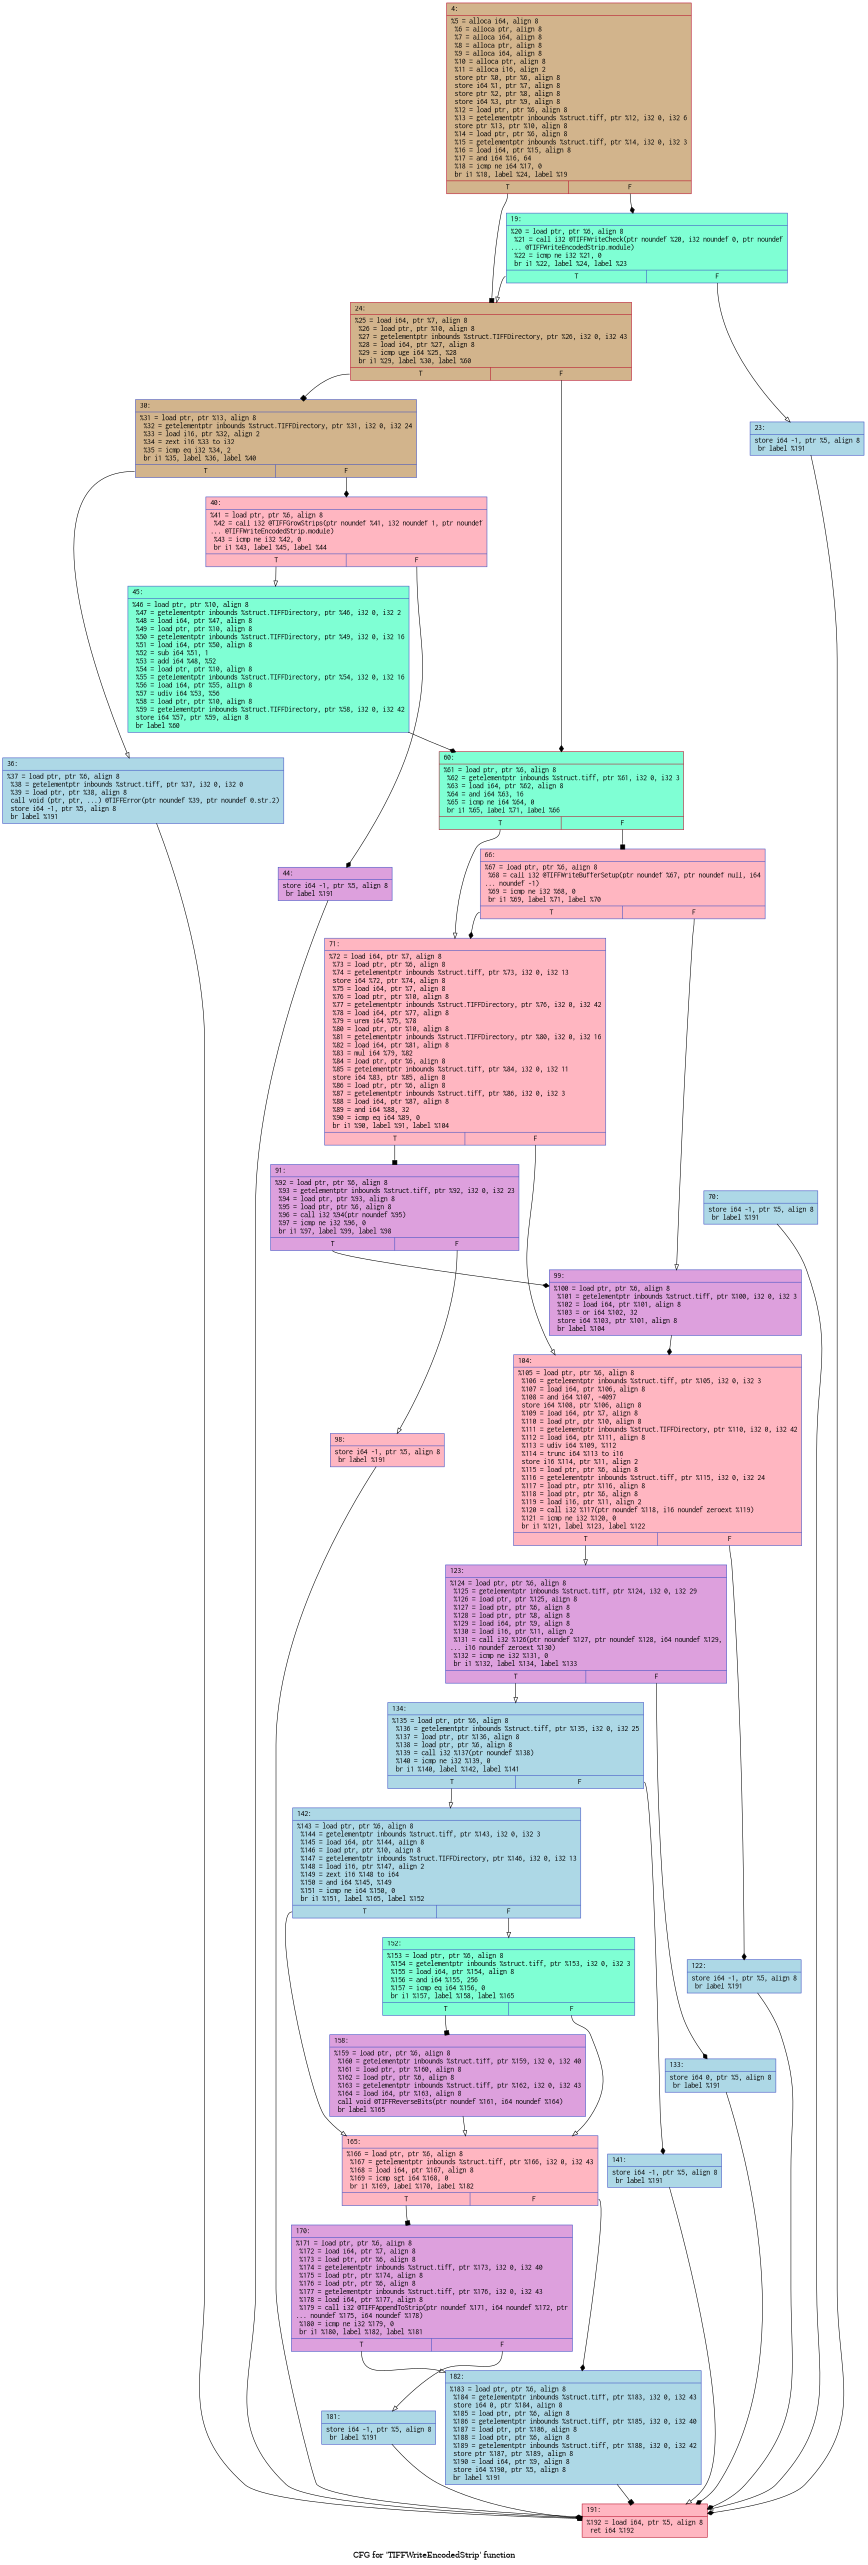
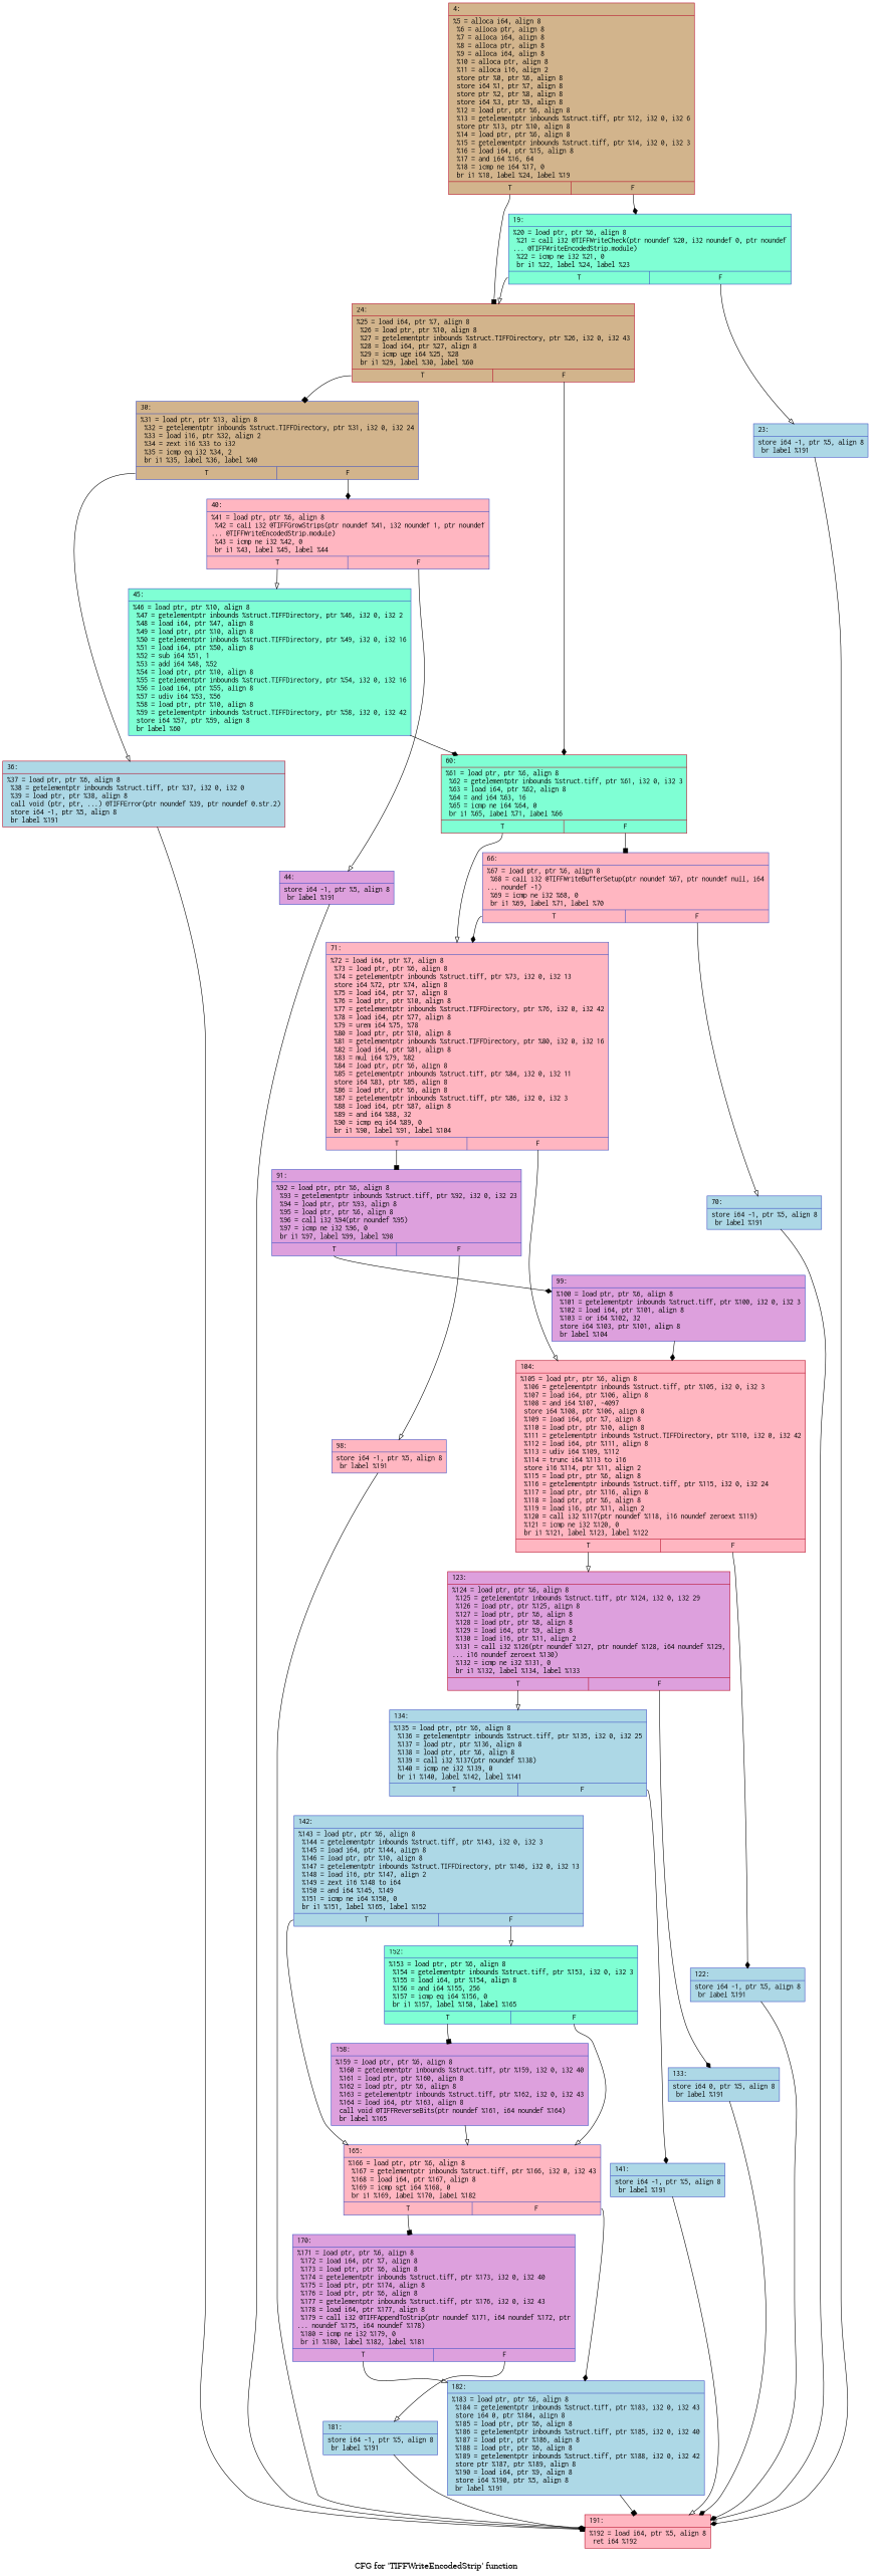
  digraph {
    label="CFG for 'TIFFWriteEncodedStrip' function"
    node [color="#3d50c3ff" fillcolor=lightblue fontname=Courier shape=record style=filled]
    edge [arrowhead=onormal tailport=s0]
    n1 [color="#b70d28ff" fillcolor=tan label="{4:\l|  %5 = alloca i64, align 8\l  %6 = alloca ptr, align 8\l  %7 = alloca i64, align 8\l  %8 = alloca ptr, align 8\l  %9 = alloca i64, align 8\l  %10 = alloca ptr, align 8\l  %11 = alloca i16, align 2\l  store ptr %0, ptr %6, align 8\l  store i64 %1, ptr %7, align 8\l  store ptr %2, ptr %8, align 8\l  store i64 %3, ptr %9, align 8\l  %12 = load ptr, ptr %6, align 8\l  %13 = getelementptr inbounds %struct.tiff, ptr %12, i32 0, i32 6\l  store ptr %13, ptr %10, align 8\l  %14 = load ptr, ptr %6, align 8\l  %15 = getelementptr inbounds %struct.tiff, ptr %14, i32 0, i32 3\l  %16 = load i64, ptr %15, align 8\l  %17 = and i64 %16, 64\l  %18 = icmp ne i64 %17, 0\l  br i1 %18, label %24, label %19\l|{<s0>T|<s1>F}}"]
    n2 [color="#b70d28ff" fillcolor=tan label="{24:\l|  %25 = load i64, ptr %7, align 8\l  %26 = load ptr, ptr %10, align 8\l  %27 = getelementptr inbounds %struct.TIFFDirectory, ptr %26, i32 0, i32 43\l  %28 = load i64, ptr %27, align 8\l  %29 = icmp uge i64 %25, %28\l  br i1 %29, label %30, label %60\l|{<s0>T|<s1>F}}"]
    n3 [fillcolor=aquamarine label="{19:\l|  %20 = load ptr, ptr %6, align 8\l  %21 = call i32 @TIFFWriteCheck(ptr noundef %20, i32 noundef 0, ptr noundef\l... @TIFFWriteEncodedStrip.module)\l  %22 = icmp ne i32 %21, 0\l  br i1 %22, label %24, label %23\l|{<s0>T|<s1>F}}"]
    n4 [fillcolor=tan label="{30:\l|  %31 = load ptr, ptr %13, align 8\l  %32 = getelementptr inbounds %struct.TIFFDirectory, ptr %31, i32 0, i32 24\l  %33 = load i16, ptr %32, align 2\l  %34 = zext i16 %33 to i32\l  %35 = icmp eq i32 %34, 2\l  br i1 %35, label %36, label %40\l|{<s0>T|<s1>F}}"]
    n5 [color="#b70d28ff" fillcolor=aquamarine label="{60:\l|  %61 = load ptr, ptr %6, align 8\l  %62 = getelementptr inbounds %struct.tiff, ptr %61, i32 0, i32 3\l  %63 = load i64, ptr %62, align 8\l  %64 = and i64 %63, 16\l  %65 = icmp ne i64 %64, 0\l  br i1 %65, label %71, label %66\l|{<s0>T|<s1>F}}"]
    n6 [label="{23:\l|  store i64 -1, ptr %5, align 8\l  br label %191\l}"]
-   n7 [label="{36:\l|  %37 = load ptr, ptr %6, align 8\l  %38 = getelementptr inbounds %struct.tiff, ptr %37, i32 0, i32 0\l  %39 = load ptr, ptr %38, align 8\l  call void (ptr, ptr, ...) @TIFFError(ptr noundef %39, ptr noundef @.str.2)\l  store i64 -1, ptr %5, align 8\l  br label %191\l}"]
+   n7 [color="#b70d28ff" label="{36:\l|  %37 = load ptr, ptr %6, align 8\l  %38 = getelementptr inbounds %struct.tiff, ptr %37, i32 0, i32 0\l  %39 = load ptr, ptr %38, align 8\l  call void (ptr, ptr, ...) @TIFFError(ptr noundef %39, ptr noundef @.str.2)\l  store i64 -1, ptr %5, align 8\l  br label %191\l}"]
    n8 [fillcolor=lightpink label="{40:\l|  %41 = load ptr, ptr %6, align 8\l  %42 = call i32 @TIFFGrowStrips(ptr noundef %41, i32 noundef 1, ptr noundef\l... @TIFFWriteEncodedStrip.module)\l  %43 = icmp ne i32 %42, 0\l  br i1 %43, label %45, label %44\l|{<s0>T|<s1>F}}"]
    n9 [fillcolor=lightpink label="{71:\l|  %72 = load i64, ptr %7, align 8\l  %73 = load ptr, ptr %6, align 8\l  %74 = getelementptr inbounds %struct.tiff, ptr %73, i32 0, i32 13\l  store i64 %72, ptr %74, align 8\l  %75 = load i64, ptr %7, align 8\l  %76 = load ptr, ptr %10, align 8\l  %77 = getelementptr inbounds %struct.TIFFDirectory, ptr %76, i32 0, i32 42\l  %78 = load i64, ptr %77, align 8\l  %79 = urem i64 %75, %78\l  %80 = load ptr, ptr %10, align 8\l  %81 = getelementptr inbounds %struct.TIFFDirectory, ptr %80, i32 0, i32 16\l  %82 = load i64, ptr %81, align 8\l  %83 = mul i64 %79, %82\l  %84 = load ptr, ptr %6, align 8\l  %85 = getelementptr inbounds %struct.tiff, ptr %84, i32 0, i32 11\l  store i64 %83, ptr %85, align 8\l  %86 = load ptr, ptr %6, align 8\l  %87 = getelementptr inbounds %struct.tiff, ptr %86, i32 0, i32 3\l  %88 = load i64, ptr %87, align 8\l  %89 = and i64 %88, 32\l  %90 = icmp eq i64 %89, 0\l  br i1 %90, label %91, label %104\l|{<s0>T|<s1>F}}"]
    n10 [fillcolor=lightpink label="{66:\l|  %67 = load ptr, ptr %6, align 8\l  %68 = call i32 @TIFFWriteBufferSetup(ptr noundef %67, ptr noundef null, i64\l... noundef -1)\l  %69 = icmp ne i32 %68, 0\l  br i1 %69, label %71, label %70\l|{<s0>T|<s1>F}}"]
    n11 [color="#b70d28ff" fillcolor=lightpink label="{191:\l|  %192 = load i64, ptr %5, align 8\l  ret i64 %192\l}"]
    n12 [fillcolor=aquamarine label="{45:\l|  %46 = load ptr, ptr %10, align 8\l  %47 = getelementptr inbounds %struct.TIFFDirectory, ptr %46, i32 0, i32 2\l  %48 = load i64, ptr %47, align 8\l  %49 = load ptr, ptr %10, align 8\l  %50 = getelementptr inbounds %struct.TIFFDirectory, ptr %49, i32 0, i32 16\l  %51 = load i64, ptr %50, align 8\l  %52 = sub i64 %51, 1\l  %53 = add i64 %48, %52\l  %54 = load ptr, ptr %10, align 8\l  %55 = getelementptr inbounds %struct.TIFFDirectory, ptr %54, i32 0, i32 16\l  %56 = load i64, ptr %55, align 8\l  %57 = udiv i64 %53, %56\l  %58 = load ptr, ptr %10, align 8\l  %59 = getelementptr inbounds %struct.TIFFDirectory, ptr %58, i32 0, i32 42\l  store i64 %57, ptr %59, align 8\l  br label %60\l}"]
    n13 [fillcolor=plum label="{44:\l|  store i64 -1, ptr %5, align 8\l  br label %191\l}"]
    n14 [fillcolor=plum label="{91:\l|  %92 = load ptr, ptr %6, align 8\l  %93 = getelementptr inbounds %struct.tiff, ptr %92, i32 0, i32 23\l  %94 = load ptr, ptr %93, align 8\l  %95 = load ptr, ptr %6, align 8\l  %96 = call i32 %94(ptr noundef %95)\l  %97 = icmp ne i32 %96, 0\l  br i1 %97, label %99, label %98\l|{<s0>T|<s1>F}}"]
-   n15 [fillcolor=lightpink label="{104:\l|  %105 = load ptr, ptr %6, align 8\l  %106 = getelementptr inbounds %struct.tiff, ptr %105, i32 0, i32 3\l  %107 = load i64, ptr %106, align 8\l  %108 = and i64 %107, -4097\l  store i64 %108, ptr %106, align 8\l  %109 = load i64, ptr %7, align 8\l  %110 = load ptr, ptr %10, align 8\l  %111 = getelementptr inbounds %struct.TIFFDirectory, ptr %110, i32 0, i32 42\l  %112 = load i64, ptr %111, align 8\l  %113 = udiv i64 %109, %112\l  %114 = trunc i64 %113 to i16\l  store i16 %114, ptr %11, align 2\l  %115 = load ptr, ptr %6, align 8\l  %116 = getelementptr inbounds %struct.tiff, ptr %115, i32 0, i32 24\l  %117 = load ptr, ptr %116, align 8\l  %118 = load ptr, ptr %6, align 8\l  %119 = load i16, ptr %11, align 2\l  %120 = call i32 %117(ptr noundef %118, i16 noundef zeroext %119)\l  %121 = icmp ne i32 %120, 0\l  br i1 %121, label %123, label %122\l|{<s0>T|<s1>F}}"]
+   n15 [color="#b70d28ff" fillcolor=lightpink label="{104:\l|  %105 = load ptr, ptr %6, align 8\l  %106 = getelementptr inbounds %struct.tiff, ptr %105, i32 0, i32 3\l  %107 = load i64, ptr %106, align 8\l  %108 = and i64 %107, -4097\l  store i64 %108, ptr %106, align 8\l  %109 = load i64, ptr %7, align 8\l  %110 = load ptr, ptr %10, align 8\l  %111 = getelementptr inbounds %struct.TIFFDirectory, ptr %110, i32 0, i32 42\l  %112 = load i64, ptr %111, align 8\l  %113 = udiv i64 %109, %112\l  %114 = trunc i64 %113 to i16\l  store i16 %114, ptr %11, align 2\l  %115 = load ptr, ptr %6, align 8\l  %116 = getelementptr inbounds %struct.tiff, ptr %115, i32 0, i32 24\l  %117 = load ptr, ptr %116, align 8\l  %118 = load ptr, ptr %6, align 8\l  %119 = load i16, ptr %11, align 2\l  %120 = call i32 %117(ptr noundef %118, i16 noundef zeroext %119)\l  %121 = icmp ne i32 %120, 0\l  br i1 %121, label %123, label %122\l|{<s0>T|<s1>F}}"]
    n16 [label="{70:\l|  store i64 -1, ptr %5, align 8\l  br label %191\l}"]
    n17 [fillcolor=plum label="{99:\l|  %100 = load ptr, ptr %6, align 8\l  %101 = getelementptr inbounds %struct.tiff, ptr %100, i32 0, i32 3\l  %102 = load i64, ptr %101, align 8\l  %103 = or i64 %102, 32\l  store i64 %103, ptr %101, align 8\l  br label %104\l}"]
    n18 [fillcolor=lightpink label="{98:\l|  store i64 -1, ptr %5, align 8\l  br label %191\l}"]
-   n19 [fillcolor=plum label="{123:\l|  %124 = load ptr, ptr %6, align 8\l  %125 = getelementptr inbounds %struct.tiff, ptr %124, i32 0, i32 29\l  %126 = load ptr, ptr %125, align 8\l  %127 = load ptr, ptr %6, align 8\l  %128 = load ptr, ptr %8, align 8\l  %129 = load i64, ptr %9, align 8\l  %130 = load i16, ptr %11, align 2\l  %131 = call i32 %126(ptr noundef %127, ptr noundef %128, i64 noundef %129,\l... i16 noundef zeroext %130)\l  %132 = icmp ne i32 %131, 0\l  br i1 %132, label %134, label %133\l|{<s0>T|<s1>F}}"]
+   n19 [color="#b70d28ff" fillcolor=plum label="{123:\l|  %124 = load ptr, ptr %6, align 8\l  %125 = getelementptr inbounds %struct.tiff, ptr %124, i32 0, i32 29\l  %126 = load ptr, ptr %125, align 8\l  %127 = load ptr, ptr %6, align 8\l  %128 = load ptr, ptr %8, align 8\l  %129 = load i64, ptr %9, align 8\l  %130 = load i16, ptr %11, align 2\l  %131 = call i32 %126(ptr noundef %127, ptr noundef %128, i64 noundef %129,\l... i16 noundef zeroext %130)\l  %132 = icmp ne i32 %131, 0\l  br i1 %132, label %134, label %133\l|{<s0>T|<s1>F}}"]
    n20 [label="{122:\l|  store i64 -1, ptr %5, align 8\l  br label %191\l}"]
    n21 [label="{134:\l|  %135 = load ptr, ptr %6, align 8\l  %136 = getelementptr inbounds %struct.tiff, ptr %135, i32 0, i32 25\l  %137 = load ptr, ptr %136, align 8\l  %138 = load ptr, ptr %6, align 8\l  %139 = call i32 %137(ptr noundef %138)\l  %140 = icmp ne i32 %139, 0\l  br i1 %140, label %142, label %141\l|{<s0>T|<s1>F}}"]
    n22 [label="{133:\l|  store i64 0, ptr %5, align 8\l  br label %191\l}"]
    n23 [label="{142:\l|  %143 = load ptr, ptr %6, align 8\l  %144 = getelementptr inbounds %struct.tiff, ptr %143, i32 0, i32 3\l  %145 = load i64, ptr %144, align 8\l  %146 = load ptr, ptr %10, align 8\l  %147 = getelementptr inbounds %struct.TIFFDirectory, ptr %146, i32 0, i32 13\l  %148 = load i16, ptr %147, align 2\l  %149 = zext i16 %148 to i64\l  %150 = and i64 %145, %149\l  %151 = icmp ne i64 %150, 0\l  br i1 %151, label %165, label %152\l|{<s0>T|<s1>F}}"]
    n24 [label="{141:\l|  store i64 -1, ptr %5, align 8\l  br label %191\l}"]
    n25 [fillcolor=lightpink label="{165:\l|  %166 = load ptr, ptr %6, align 8\l  %167 = getelementptr inbounds %struct.tiff, ptr %166, i32 0, i32 43\l  %168 = load i64, ptr %167, align 8\l  %169 = icmp sgt i64 %168, 0\l  br i1 %169, label %170, label %182\l|{<s0>T|<s1>F}}"]
    n26 [fillcolor=aquamarine label="{152:\l|  %153 = load ptr, ptr %6, align 8\l  %154 = getelementptr inbounds %struct.tiff, ptr %153, i32 0, i32 3\l  %155 = load i64, ptr %154, align 8\l  %156 = and i64 %155, 256\l  %157 = icmp eq i64 %156, 0\l  br i1 %157, label %158, label %165\l|{<s0>T|<s1>F}}"]
    n27 [fillcolor=plum label="{170:\l|  %171 = load ptr, ptr %6, align 8\l  %172 = load i64, ptr %7, align 8\l  %173 = load ptr, ptr %6, align 8\l  %174 = getelementptr inbounds %struct.tiff, ptr %173, i32 0, i32 40\l  %175 = load ptr, ptr %174, align 8\l  %176 = load ptr, ptr %6, align 8\l  %177 = getelementptr inbounds %struct.tiff, ptr %176, i32 0, i32 43\l  %178 = load i64, ptr %177, align 8\l  %179 = call i32 @TIFFAppendToStrip(ptr noundef %171, i64 noundef %172, ptr\l... noundef %175, i64 noundef %178)\l  %180 = icmp ne i32 %179, 0\l  br i1 %180, label %182, label %181\l|{<s0>T|<s1>F}}"]
    n28 [label="{182:\l|  %183 = load ptr, ptr %6, align 8\l  %184 = getelementptr inbounds %struct.tiff, ptr %183, i32 0, i32 43\l  store i64 0, ptr %184, align 8\l  %185 = load ptr, ptr %6, align 8\l  %186 = getelementptr inbounds %struct.tiff, ptr %185, i32 0, i32 40\l  %187 = load ptr, ptr %186, align 8\l  %188 = load ptr, ptr %6, align 8\l  %189 = getelementptr inbounds %struct.tiff, ptr %188, i32 0, i32 42\l  store ptr %187, ptr %189, align 8\l  %190 = load i64, ptr %9, align 8\l  store i64 %190, ptr %5, align 8\l  br label %191\l}"]
    n29 [fillcolor=plum label="{158:\l|  %159 = load ptr, ptr %6, align 8\l  %160 = getelementptr inbounds %struct.tiff, ptr %159, i32 0, i32 40\l  %161 = load ptr, ptr %160, align 8\l  %162 = load ptr, ptr %6, align 8\l  %163 = getelementptr inbounds %struct.tiff, ptr %162, i32 0, i32 43\l  %164 = load i64, ptr %163, align 8\l  call void @TIFFReverseBits(ptr noundef %161, i64 noundef %164)\l  br label %165\l}"]
    n30 [label="{181:\l|  store i64 -1, ptr %5, align 8\l  br label %191\l}"]
    n1 -> n2 [arrowhead=box]
    n1 -> n3 [arrowhead=diamond tailport=s1]
    n2 -> n4 [arrowhead=box]
    n2 -> n5 [arrowhead=diamond tailport=s1]
    n3 -> n2
    n3 -> n6 [tailport=s1]
    n4 -> n7
    n4 -> n8 [arrowhead=diamond tailport=s1]
    n5 -> n9
    n5 -> n10 [arrowhead=box tailport=s1]
    n6 -> n11 [arrowhead=diamond]
    n7 -> n11 [arrowhead=box]
    n8 -> n12
-   n8 -> n13 [arrowhead=diamond tailport=s1]
+   n8 -> n13 [tailport=s1]
    n9 -> n14 [arrowhead=box]
    n9 -> n15 [tailport=s1]
    n10 -> n9 [arrowhead=diamond]
-   n10 -> n17 [tailport=s1]
+   n10 -> n16 [tailport=s1]
    n12 -> n5 [arrowhead=diamond]
    n13 -> n11 [arrowhead=diamond]
    n14 -> n17 [arrowhead=diamond]
    n14 -> n18 [tailport=s1]
    n15 -> n19
    n15 -> n20 [arrowhead=diamond tailport=s1]
    n16 -> n11
    n17 -> n15 [arrowhead=diamond]
    n18 -> n11 [arrowhead=diamond]
    n19 -> n21
    n19 -> n22 [arrowhead=diamond tailport=s1]
    n20 -> n11 [arrowhead=diamond]
-   n21 -> n23
    n21 -> n24 [arrowhead=diamond tailport=s1]
    n22 -> n11 [arrowhead=diamond]
    n23 -> n25
    n23 -> n26 [tailport=s1]
    n24 -> n11
    n25 -> n27 [arrowhead=box]
    n25 -> n28 [arrowhead=diamond tailport=s1]
    n26 -> n25 [tailport=s1]
    n26 -> n29 [arrowhead=box]
    n27 -> n28
    n27 -> n30 [tailport=s1]
    n28 -> n11 [arrowhead=box]
    n29 -> n25
    n30 -> n11 [arrowhead=box]
  }
